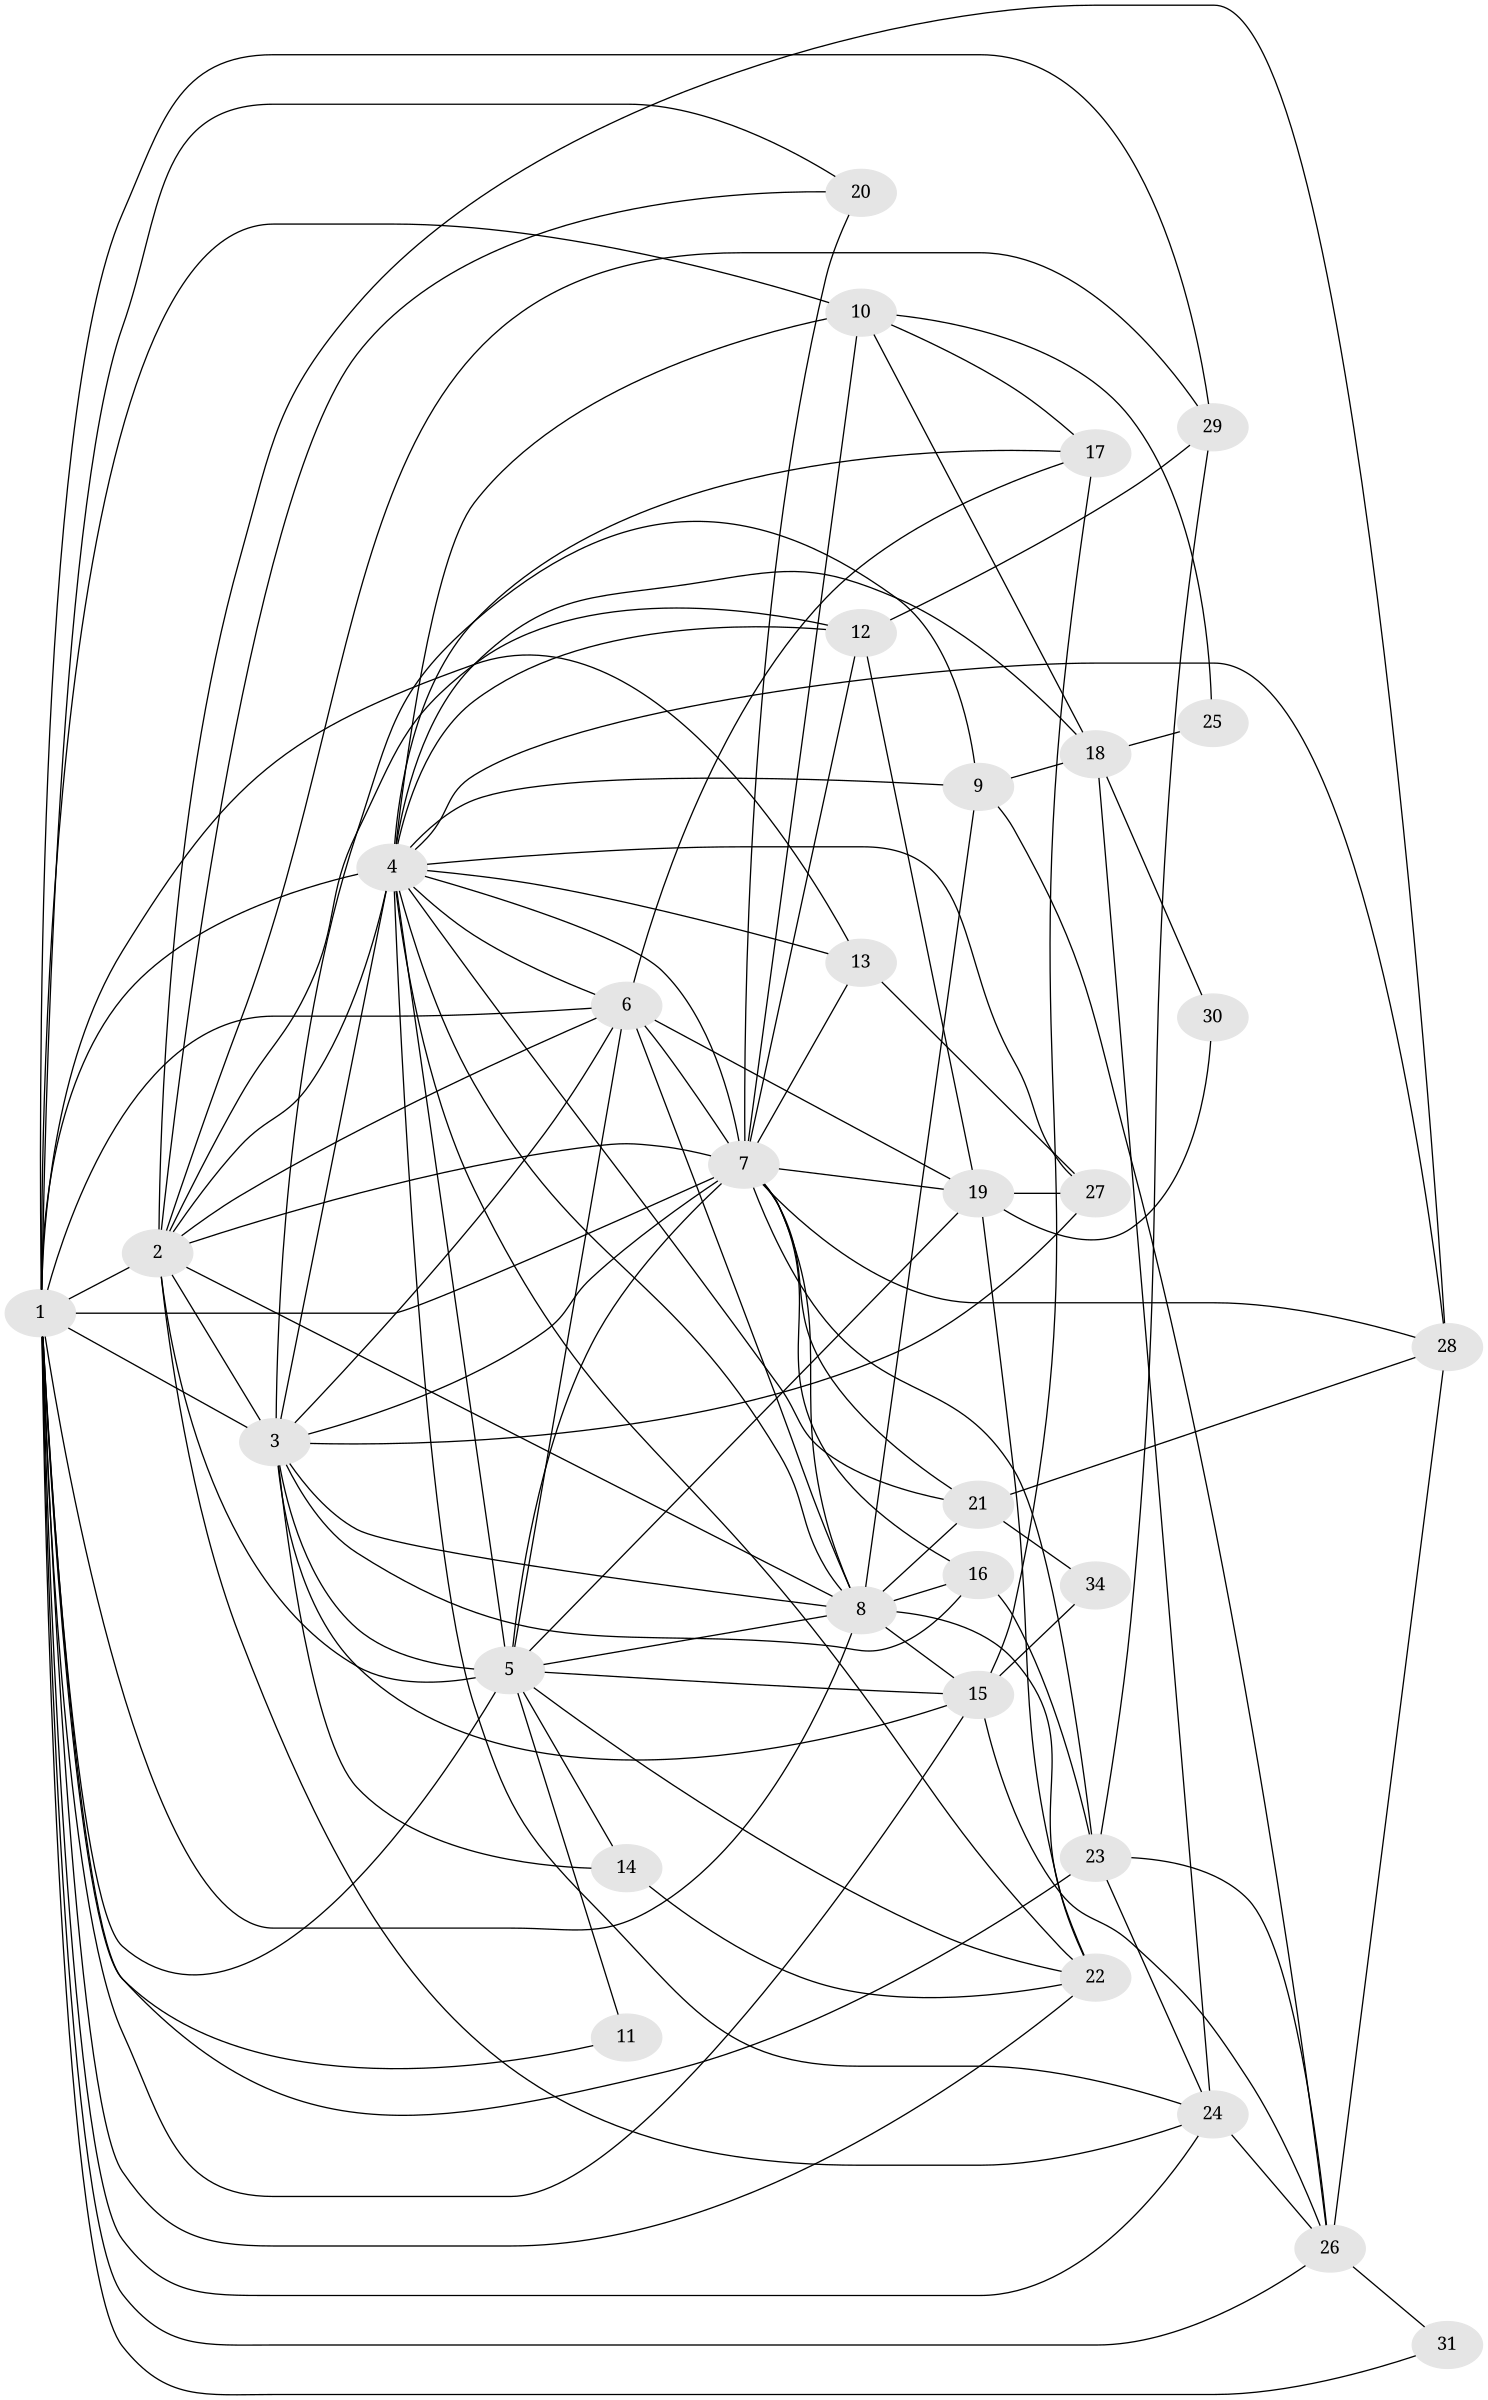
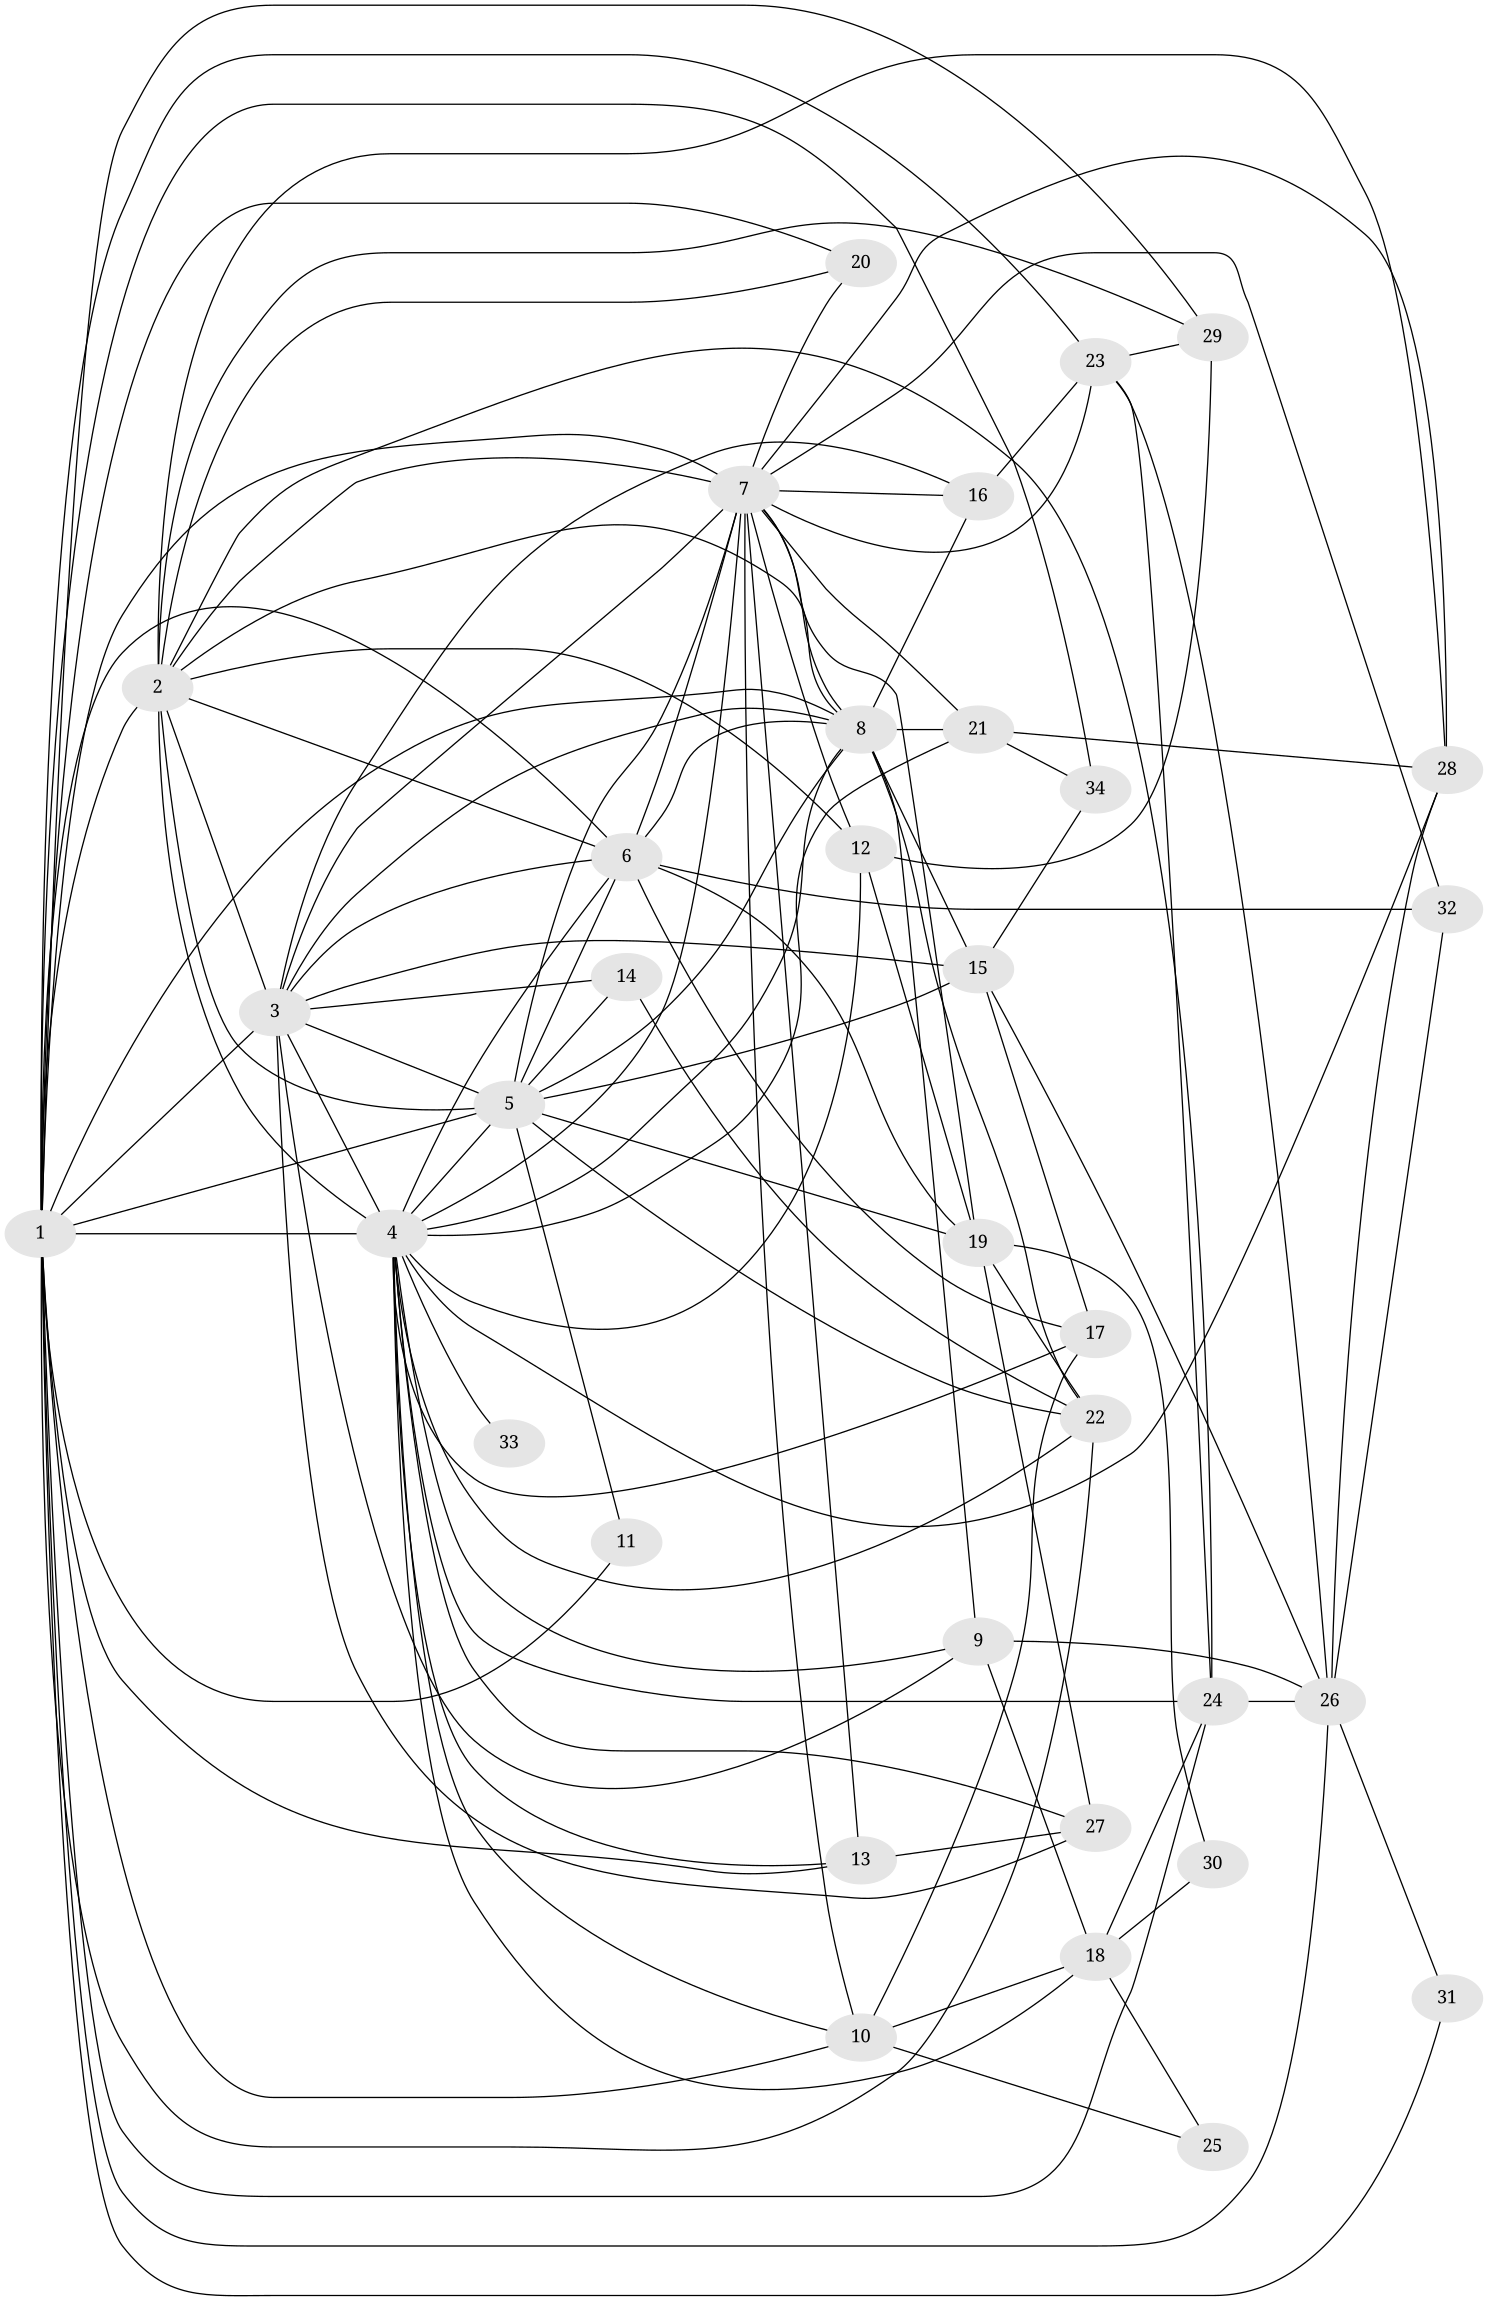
  graph {
    fontname="Noto Serif"
    rankdir=LR
    node [color=gray90 fontname="Noto Serif" style=filled]
    edge [fontname="Noto Serif" weight=1.0]
    1
    2
    3
    4
    5
    6
    7
    8
    10
    11
    13
    15
    20
    22
    23
    24
    26
    31
    29
    12
    28
    9
    14
    16
    27
    17
    18
    21
+   33
    19
+   32
    25
    34
    30
    1 -- 2 [weight=4.0]
    1 -- 3 [weight=5.0]
    1 -- 4 [weight=12.0]
    1 -- 5 [weight=3.0]
    1 -- 6 [weight=3.0]
    1 -- 7 [weight=5.0]
    1 -- 8 [weight=3.0]
    1 -- 10 [weight=3.0]
    1 -- 11 [weight=2.0]
    1 -- 13
-   1 -- 15
+   1 -- 34
    1 -- 20
    1 -- 22
    1 -- 23 [weight=2.0]
    1 -- 24 [weight=2.0]
    1 -- 26 [weight=7.0]
    1 -- 31 [weight=2.0]
    1 -- 29 [weight=2.0]
    2 -- 3 [weight=2.0]
    2 -- 4
    2 -- 5
    2 -- 6 [weight=2.0]
    2 -- 7
    2 -- 8
    2 -- 20
    2 -- 24
    2 -- 29
    2 -- 12
    2 -- 28
    3 -- 4
    3 -- 5 [weight=2.0]
    3 -- 6
    3 -- 7 [weight=2.0]
    3 -- 8 [weight=2.0]
    3 -- 15
    3 -- 9
    3 -- 14
    3 -- 16
    3 -- 27
    4 -- 5
    4 -- 6 [weight=2.0]
    4 -- 7 [weight=3.0]
    4 -- 8 [weight=2.0]
    4 -- 10
    4 -- 13
    4 -- 22
    4 -- 24 [weight=2.0]
    4 -- 12
    4 -- 28
    4 -- 9
    4 -- 27
    4 -- 17 [weight=2.0]
    4 -- 18
    4 -- 21
+   4 -- 33
    5 -- 6
    5 -- 7
    5 -- 8
    5 -- 11
    5 -- 15
    5 -- 22
    5 -- 14
    5 -- 19 [weight=5.0]
    6 -- 7 [weight=2.0]
    6 -- 8
    6 -- 17
    6 -- 19
+   6 -- 32 [weight=3.0]
    7 -- 8
    7 -- 10
    7 -- 13
    7 -- 20
    7 -- 23
    7 -- 12
    7 -- 28
    7 -- 16
    7 -- 21
    7 -- 19
+   7 -- 32
    8 -- 15 [weight=7.0]
    8 -- 22
    8 -- 9
    8 -- 16
    8 -- 21 [weight=2.0]
    10 -- 17
    10 -- 18
    10 -- 25 [weight=3.0]
    13 -- 27
    15 -- 26 [weight=3.0]
    15 -- 17 [weight=2.0]
    15 -- 34
    23 -- 24
    23 -- 26 [weight=2.0]
    23 -- 29
    24 -- 26
    26 -- 31 [weight=2.0]
    26 -- 28 [weight=2.0]
+   26 -- 32
    12 -- 29 [weight=2.0]
    12 -- 19
    9 -- 26
    9 -- 18
    14 -- 22
    16 -- 23
    18 -- 24
    18 -- 25
    18 -- 30
    21 -- 28
    21 -- 34
    19 -- 22
    19 -- 27
    19 -- 30
  }
